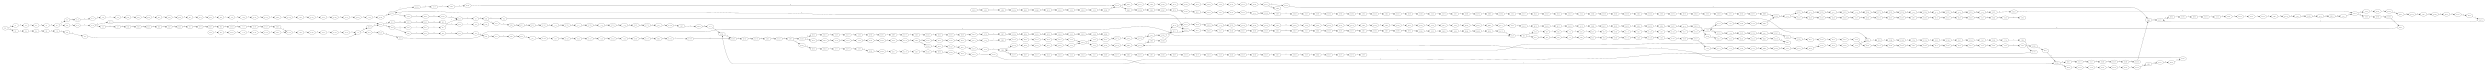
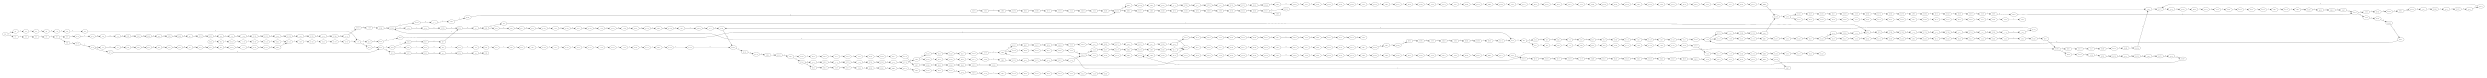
  strict digraph {
    fontname="Roboto Mono"
    rankdir=LR
    node [fontname="Roboto Mono"]
    edge [fontname="Roboto Mono"]
    S0
    S1
    S2
    S3
    S4
    S5
    S6
    S7
    S8
    S9
    S10
    S11
    S12
    S13
    S14
    S15
    S16
    S17
    S18
    S19
    S20
    S21
    S22
    S23
    S24
    S25
    S26
    S27
    S28
    S29
    S30
    S31
    S32
    S33
    S34
    S35
    S36
    S37
    S38
    S39
    S40
    S41
    S42
    S43
    S44
    S45
    S46
    S47
    S48
    S49
    S50
    S51
    S52
    S53
    S54
    S55
    S56
    S57
    S58
    S59
    S60
    S61
    S62
    S63
    S64
    S65
    S66
    S67
    S68
    S69
    S70
    S71
    S72
    S73
    S74
    S75
    S76
    S77
    S79
    S80
    S81
    S82
    S83
    S84
    S85
    S87
    S88
    S89
    S90
    S91
    S92
    S93
    S86
    S94
    S95
    S96
    S97
    S98
    S99
    S100
    S101
    S102
    S103
    S104
    S105
    S106
    S107
    S108
    S109
    S110
    S111
    S112
    S113
    S114
    S115
    S116
    S117
    S118
    S119
    S120
    S121
    S122
    S123
    S124
    S125
    S126
    S127
    S128
    S129
    S130
    S131
    S132
    S133
    S134
    S135
    S136
    S137
    S138
    S139
    S140
    S141
    S142
    S143
    S144
    S145
    S146
    S147
    S148
    S149
    S150
    S151
    S152
    S153
    S154
    S155
    S156
    S157
    S158
    S159
    S160
    S161
    S162
    S163
    S164
    S165
    S166
    S167
    S168
    S169
    S170
    S171
    S172
    S173
    S174
    S175
    S176
    S177
    S178
    S179
    S180
    S181
    S182
    S183
    S184
    S185
    S186
    S187
    S188
    S189
    S190
    S191
    S192
    S193
    S194
    S195
    S196
    S197
    S198
    S199
    S200
    S201
    S202
    S203
    S204
    S205
    S206
    S207
    S208
    S209
    S210
    S211
    S212
    S213
    S214
    S215
    S216
    S217
    S218
    S219
    S220
    S221
    S222
    S223
    S224
    S225
    S226
    S227
    S228
    S229
    S230
    S231
    S232
    S233
    S234
    S235
    S236
    S237
    S238
    S239
    S240
    S241
    S242
    S243
    S244
    S245
    S246
    S247
    S248
    S249
    S250
    S251
    S252
    S253
    S254
    S255
    S256
    S257
    S258
    S259
    S260
    S261
    S262
    S263
    S264
    S265
    S266
    S267
    S268
    S269
    S270
    S271
    S272
    S273
    S274
    S275
    S276
    S277
    S278
    S279
    S280
    S281
    S282
    S283
    S284
    S285
    S286
    S287
    S288
    S289
    S290
    S291
    S292
    S293
    S294
    S295
    S296
    S297
    S298
    S299
    S300
    S301
    S302
    S303
    S304
    S305
    S306
    S307
    S308
    S309
    S310
    S311
    S312
    S313
    S314
    S315
    S316
    S317
    S318
    S319
    S320
    S321
    S322
    S323
    S324
    S325
    S326
    S327
    S328
    S329
    S330
    S331
    S332
    S333
    S334
    S335
    S336
    S337
    S338
    S339
    S340
    S341
    S342
    S343
    S344
    S345
    S346
    S347
    S348
    S349
    S350
    S359
    S351
    S352
    S353
    S354
    S355
    S356
    S357
    S358
    S360
    S361
    S362
    S363
    S364
    S365
    S366
    S367
    S368
    S369
    S370
    S371
    S372
    S373
    S374
    S375
    S376
    S377
    S378
    S379
    S380
    S381
    S382
    S383
    S384
    S385
    S386
    S387
    S388
    S389
    S390
    S391
    S392
    S393
    S394
    S395
    S396
    S397
    S398
    S399
    S400
    S401
    S402
    S403
    S404
    S405
    S406
    S407
    S408
    S409
    S410
    S411
    S412
    S413
    S414
    S415
    S416
    S417
    S418
    S419
    S420
    S421
    S422
    S423
    S424
    S425
    S426
    S427
    S428
    S429
    S430
    S431
    S432
    S433
    S434
    S435
    S436
    S437
    S438
    S439
    S440
    S441
    S442
    S443
    S444
    S445
    S446
    S447
    S448
    S449
    S450
    S451
    S452
    S453
    S454
    S455
    S456
    S457
    S458
    S459
    S460
    S461
    S462
    S463
    S464
    S465
    S466
    S467
    S468
    S469
    S470
    S471
    S472
    S473
    S474
    S475
    S477
    S478
    S479
    S480
    S481
    S482
    S476
    S483
    S484
    S485
    S486
    S487
    S488
    S489
    S490
    S491
    S492
    S493
    S494
    S495
    S496
    S497
    S498
    S499
    S500
    S501
    S502
    S503
    S504
    S505
    S506
    S507
    S508
    S509
    S510
    S511
    S512
    S513
    S514
    S515
    S516
    S517
    S518
    S519
    S520
    S521
    S522
    S523
    S524
    S525
    S526
    S527
    S528
    S529
    S530
    S531
    S532
    S533
    S534
    S535
    S536
    S537
    S538
    S539
    S540
    S541
    S542
    S543
    S544
    S545
    S546
    S547
    S548
    S549
    S550
    S551
    S552
    S553
    S554
    S555
    S556
    n557 [label=S657]
    S558
    S559
    S560
    S561
    S562
    S563
    S564
    S565
    S566
    S567
    S568
    S569
    S570
    S571
    S572
    S573
    S574
    S575
    S576
    S577
    S578
    S579
    S580
    S581
    S582
    S583
    S584
    S585
    S586
    S587
    S588
    S589
    S590
    S591
    S592
    S593
    S594
    S595
    S596
    S597
    S598
    S599
    S600
    S601
    S602
    S603
    S604
    S605
    S606
    S607
    S608
    S609
    S610
    S611
    S612
    S613
    S614
    S615
    S616
    S617
    S618
    S619
    S620
    S621
    S622
    S623
    S624
    S625
    S626
    S627
    S628
    S629
    S630
    S631
    S632
    S633
    S634
    S635
    S636
    S637
    S0 -> S1 [label=A]
    S0 -> S2 [label=C]
    S1 -> S3 [label=A]
    S2 -> S4 [label=T]
    S3 -> S5 [label=C]
    S4 -> S6 [label=C]
    S5 -> S7 [label=G]
    S6 -> S8 [label=G]
    S7 -> S9 [label=G]
    S8 -> S10 [label=G]
    S9 -> S11 [label=T]
    S9 -> S12 [label=C]
    S10 -> S13 [label=C]
    S11 -> S14 [label=A]
    S12 -> S15 [label=A]
    S13 -> S16 [label=A]
    S14 -> S17 [label=C]
    S15 -> S18 [label=C]
    S16 -> S19 [label=C]
    S17 -> S20 [label=G]
    S18 -> S21 [label=C]
    S18 -> S22 [label=T]
    S19 -> S23 [label=G]
    S19 -> S24 [label=C]
    S20 -> S25 [label=A]
    S21 -> S26 [label=G]
    S22 -> S27 [label=G]
    S23 -> S28 [label=C]
    S24 -> S26 [label=G]
    S25 -> S29 [label=A]
    S26 -> S30 [label=A]
    S26 -> S31 [label=G]
    S27 -> S32 [label=G]
    S28 -> S33 [label=G]
    S29 -> S34 [label=G]
    S30 -> S35 [label=G]
    S30 -> S36 [label=A]
    S31 -> S37 [label=G]
    S32 -> S38 [label=G]
    S33 -> S39 [label=C]
    S34 -> S40 [label=A]
    S35 -> S41 [label=T]
    S36 -> S42 [label=T]
    S37 -> S43 [label=A]
    S38 -> S44 [label=A]
    S39 -> S45 [label=G]
    S40 -> S46 [label=A]
    S41 -> S47 [label=C]
    S42 -> S48 [label=G]
    S43 -> S49 [label=A]
    S44 -> S50 [label=A]
    S45 -> S51 [label=C]
    S45 -> S52 [label=G]
    S46 -> S53 [label=G]
    S47 -> S54 [label=C]
    S48 -> S55 [label=T]
    S49 -> S56 [label=T]
    S50 -> S57 [label=C]
    S51 -> S58 [label=G]
    S52 -> S59 [label=C]
    S53 -> S60 [label=T]
    S54 -> S61 [label=A]
    S55 -> S62 [label=A]
    S56 -> S63 [label=T]
    S57 -> S64 [label=T]
    S58 -> S65 [label=T]
    S59 -> S66 [label=T]
    S60 -> S67 [label=G]
    S61 -> S68 [label=G]
    S62 -> S69 [label=G]
    S63 -> S70 [label=G]
    S64 -> S71 [label=G]
    S65 -> S72 [label=C]
    S66 -> S73 [label=G]
    S67 -> S74 [label=T]
    S68 -> S75 [label=T]
    S68 -> S76 [label=C]
    S69 -> S77 [label=T]
    S71 -> S79 [label=G]
    S72 -> S80 [label=G]
    S73 -> S81 [label=G]
    S74 -> S82 [label=C]
    S75 -> S83 [label=A]
    S76 -> S84 [label=T]
    S77 -> S85 [label=T]
    S79 -> S87 [label=A]
    S80 -> S88 [label=A]
    S81 -> S89 [label=A]
    S82 -> S90 [label=C]
    S83 -> S91 [label=G]
    S84 -> S92 [label=T]
    S85 -> S93 [label=T]
    S87 -> S95 [label=C]
    S88 -> S96 [label=C]
    S89 -> S97 [label=A]
    S90 -> S98 [label=T]
    S91 -> S99 [label=G]
    S92 -> S100 [label=C]
    S93 -> S101 [label=C]
    S86 -> S94 [label=C]
    S94 -> S102 [label=C]
    S95 -> S103 [label=C]
    S96 -> S104 [label=G]
    S97 -> S105 [label=T]
    S98 -> S106 [label=G]
    S99 -> S107 [label=G]
    S100 -> S108 [label=A]
    S101 -> S109 [label=A]
    S102 -> S110 [label=C]
    S103 -> S111 [label=C]
    S104 -> S112 [label=C]
    S105 -> S113 [label=G]
    S106 -> S114 [label=G]
    S107 -> S115 [label=T]
    S108 -> S116 [label=C]
    S109 -> S117 [label=C]
    S110 -> S118 [label=G]
    S111 -> S119 [label=G]
    S112 -> S120 [label=G]
    S113 -> S121 [label=G]
    S114 -> S122 [label=C]
    S115 -> S123 [label=C]
    S116 -> S124 [label=G]
    S117 -> S125 [label=T]
    S118 -> S126 [label=T]
    S119 -> S127 [label=T]
    S120 -> S128 [label=C]
    S121 -> S129 [label=G]
    S122 -> S130 [label=C]
    S123 -> S131 [label=A]
    S124 -> S132 [label=C]
    S125 -> S133 [label=C]
    S126 -> S134 [label=C]
    S127 -> S135 [label=C]
    S128 -> S136 [label=C]
    S129 -> S137 [label=G]
    S130 -> S138 [label=T]
    S131 -> S139 [label=C]
    S132 -> S140 [label=C]
    S133 -> S141 [label=C]
    S134 -> S142 [label=T]
    S135 -> S142 [label=T]
    S136 -> S143 [label=T]
    S137 -> S144 [label=T]
    S138 -> S145 [label=G]
    S139 -> S146 [label=T]
    S140 -> S147 [label=C]
    S141 -> S148 [label=T]
    S142 -> S149 [label=C]
    S143 -> S150 [label=C]
    S144 -> S151 [label=C]
    S145 -> S152 [label=G]
    S146 -> S153 [label=C]
    S147 -> S154 [label=T]
    S148 -> S155 [label=T]
    S149 -> S156 [label=G]
    S150 -> S157 [label=G]
    S151 -> S158 [label=C]
    S152 -> S159 [label=G]
    S153 -> S160 [label=G]
    S154 -> S161 [label=T]
    S155 -> S162 [label=T]
    S156 -> S163 [label=G]
    S157 -> S164 [label=G]
    S158 -> S165 [label=G]
    S159 -> S166 [label=T]
    S160 -> S167 [label=C]
    S161 -> S168 [label=C]
    S162 -> S169 [label=C]
    S163 -> S170 [label=C]
    S164 -> S171 [label=G]
    S165 -> S172 [label=C]
    S165 -> S173 [label=T]
    S166 -> S174 [label=C]
    S167 -> S175 [label=T]
    S168 -> S176 [label=A]
    S169 -> S177 [label=A]
    S170 -> S178 [label=A]
    S171 -> S179 [label=C]
    S172 -> S180 [label=C]
    S173 -> S181 [label=C]
    S174 -> S182 [label=C]
    S175 -> S183 [label=T]
    S176 -> S184 [label=T]
    S177 -> S185 [label=T]
    S178 -> S19 [label=C]
    S179 -> S186 [label=T]
    S180 -> S187 [label=G]
    S181 -> S188 [label=G]
    S182 -> S189 [label=C]
    S183 -> S190 [label=C]
    S184 -> S191 [label=C]
    S185 -> S192 [label=C]
    S186 -> S193 [label=C]
    S187 -> S194 [label=G]
    S188 -> S195 [label=G]
    S189 -> S196 [label=G]
    S190 -> S197 [label=A]
    S191 -> S198 [label=C]
    S192 -> S199 [label=C]
    S193 -> S200 [label=A]
    S194 -> S201 [label=A]
    S195 -> S202 [label=A]
    S196 -> S203 [label=A]
    S197 -> S204 [label=T]
    S198 -> S205 [label=A]
    S199 -> S205 [label=A]
    S200 -> S206 [label=C]
    S201 -> S207 [label=A]
    S202 -> S208 [label=A]
    S203 -> S209 [label=G]
    S203 -> S210 [label=A]
    S204 -> S211 [label=C]
    S205 -> S212 [label=G]
    S206 -> S213 [label=G]
    S207 -> S214 [label=C]
    S208 -> S215 [label=C]
    S209 -> S216 [label=T]
    S210 -> S217 [label=G]
    S211 -> S198 [label=C]
    S212 -> S218 [label=A]
    S213 -> S219 [label=T]
    S214 -> S220 [label=T]
    S215 -> S221 [label=A]
    S215 -> S222 [label=T]
    S216 -> S223 [label=C]
    S217 -> S224 [label=T]
    S218 -> S225 [label=A]
    S219 -> S226 [label=C]
    S220 -> S227 [label=G]
    S221 -> S228 [label=G]
    S222 -> S229 [label=A]
    S223 -> S54 [label=C]
    S224 -> S230 [label=C]
    S225 -> S231 [label=C]
    S226 -> S232 [label=C]
    S227 -> S233 [label=C]
    S228 -> S234 [label=G]
    S229 -> S235 [label=C]
    S230 -> S236 [label=G]
    S231 -> S237 [label=C]
-   S232 -> S238 [label=A]
+   S233 -> S238 [label=A]
    S233 -> S239 [label=A]
    S234 -> S240 [label=A]
    S235 -> S241 [label=A]
    S236 -> S242 [label=C]
    S236 -> S243 [label=A]
    S237 -> S244 [label=A]
    S237 -> S245 [label=G]
    S238 -> S246 [label=G]
    S239 -> S247 [label=A]
    S240 -> S248 [label=A]
    S241 -> S249 [label=A]
    S242 -> S250 [label=G]
    S243 -> S251 [label=G]
    S244 -> S252 [label=G]
    S244 -> S253 [label=C]
    S245 -> S254 [label=G]
    S246 -> S255 [label=C]
    S247 -> S256 [label=C]
    S248 -> S257 [label=T]
    S249 -> S258 [label=C]
    S250 -> S259 [label=G]
    S251 -> S260 [label=G]
    S252 -> S261 [label=A]
    S253 -> S262 [label=C]
    S254 -> S263 [label=A]
    S255 -> S84 [label=T]
    S256 -> S264 [label=C]
    S257 -> S265 [label=A]
    S258 -> S266 [label=G]
    S259 -> S267 [label=C]
    S260 -> S268 [label=T]
    S261 -> S269 [label=C]
    S262 -> S270 [label=A]
    S263 -> S271 [label=C]
    S264 -> S272 [label=A]
    S265 -> S273 [label=G]
    S266 -> S274 [label=A]
    S267 -> S275 [label=T]
    S268 -> S276 [label=A]
    S269 -> S277 [label=T]
    S270 -> S278 [label=C]
    S271 -> S279 [label=G]
    S272 -> S280 [label=G]
    S273 -> S281 [label=T]
    S274 -> S282 [label=A]
    S275 -> S283 [label=A]
    S276 -> S284 [label=T]
    S277 -> S285 [label=C]
    S278 -> S286 [label=C]
    S279 -> S287 [label=C]
    S280 -> S288 [label=A]
    S281 -> S289 [label=C]
    S282 -> S290 [label=A]
    S283 -> S291 [label=T]
    S284 -> S292 [label=A]
    S285 -> S293 [label=C]
    S286 -> S294 [label=C]
    S287 -> S295 [label=C]
    S288 -> S296 [label=A]
    S289 -> S297 [label=T]
    S290 -> S298 [label=A]
    S291 -> S299 [label=A]
    S292 -> S300 [label=A]
    S293 -> S301 [label=C]
    S294 -> S302 [label=C]
    S295 -> S303 [label=C]
    S296 -> S304 [label=C]
    S297 -> S305 [label=C]
    S298 -> S306 [label=C]
    S299 -> S307 [label=G]
    S300 -> S308 [label=G]
    S301 -> S309 [label=A]
    S302 -> S310 [label=T]
    S303 -> S311 [label=A]
    S304 -> S312 [label=A]
    S305 -> S313 [label=T]
    S306 -> S314 [label=A]
    S307 -> S315 [label=T]
    S308 -> S316 [label=T]
    S309 -> S317 [label=T]
    S310 -> S318 [label=T]
    S311 -> S319 [label=T]
    S312 -> S320 [label=G]
    S313 -> S321 [label=C]
    S314 -> S322 [label=G]
    S315 -> S323 [label=A]
    S316 -> S324 [label=C]
    S317 -> S325 [label=C]
    S318 -> S326 [label=C]
    S319 -> S327 [label=C]
    S320 -> S328 [label=C]
    S321 -> S329 [label=T]
    S322 -> S330 [label=A]
    S323 -> S331 [label=G]
    S324 -> S332 [label=G]
    S325 -> S333 [label=T]
    S326 -> S334 [label=C]
    S326 -> S335 [label=G]
    S327 -> S336 [label=G]
    S328 -> S337 [label=C]
    S329 -> S338 [label=G]
    S330 -> S339 [label=A]
    S331 -> S340 [label=C]
    S332 -> S341 [label=T]
    S333 -> S342 [label=G]
    S334 -> S343 [label=T]
    S335 -> S344 [label=A]
    S336 -> S345 [label=T]
    S337 -> S346 [label=G]
    S338 -> S347 [label=A]
    S339 -> S348 [label=G]
    S340 -> S349 [label=C]
    S341 -> S350 [label=G]
    S341 -> S359 [label=G]
    S342 -> S351 [label=C]
    S343 -> S352 [label=G]
    S344 -> S353 [label=T]
    S345 -> S354 [label=C]
    S346 -> S355 [label=T]
    S347 -> S356 [label=G]
    S348 -> S357 [label=G]
    S349 -> S358 [label=G]
    S359 -> S368 [label=T]
    S351 -> S360 [label=C]
    S352 -> S361 [label=T]
    S353 -> S362 [label=C]
    S354 -> S363 [label=C]
    S355 -> S364 [label=C]
    S356 -> S365 [label=T]
    S357 -> S366 [label=G]
    S358 -> S367 [label=A]
    S360 -> S369 [label=A]
    S361 -> S370 [label=C]
    S362 -> S371 [label=G]
    S363 -> S372 [label=T]
    S364 -> S373 [label=C]
    S365 -> S374 [label=A]
    S366 -> S375 [label=G]
    S367 -> S376 [label=A]
    S368 -> S377 [label=A]
    S369 -> S378 [label=G]
    S370 -> S379 [label=C]
    S371 -> S380 [label=T]
    S372 -> S381 [label=C]
    S373 -> S382 [label=T]
    S375 -> S383 [label=T]
    S375 -> S384 [label=G]
    S376 -> S385 [label=A]
    S377 -> S386 [label=C]
    S378 -> S387 [label=T]
    S379 -> S388 [label=T]
    S380 -> S389 [label=T]
    S381 -> S390 [label=T]
    S382 -> S391 [label=C]
    S383 -> S392 [label=C]
    S384 -> S393 [label=T]
    S385 -> S394 [label=C]
    S386 -> S395 [label=C]
    S387 -> S396 [label=C]
    S388 -> S397 [label=A]
    S388 -> S398 [label=T]
    S389 -> S399 [label=T]
    S390 -> S400 [label=T]
    S390 -> S401 [label=G]
    S391 -> S390 [label=T]
    S392 -> S402 [label=T]
    S393 -> S403 [label=C]
    S394 -> S404 [label=C]
    S395 -> S405 [label=G]
    S396 -> S406 [label=G]
    S397 -> S407 [label=C]
    S398 -> S408 [label=G]
    S399 -> S409 [label=G]
    S400 -> S410 [label=C]
    S401 -> S411 [label=T]
    S402 -> S412 [label=C]
    S403 -> S413 [label=C]
    S404 -> S414 [label=C]
    S405 -> S415 [label=G]
    S406 -> S416 [label=T]
    S407 -> S417 [label=T]
    S408 -> S418 [label=T]
    S409 -> S419 [label=T]
    S410 -> S420 [label=T]
    S411 -> S421 [label=C]
    S412 -> S422 [label=T]
    S413 -> S165 [label=G]
    S414 -> S423 [label=C]
    S415 -> S424 [label=T]
    S416 -> S425 [label=A]
    S417 -> S426 [label=A]
    S418 -> S427 [label=A]
    S419 -> S428 [label=A]
    S420 -> S429 [label=C]
    S421 -> S430 [label=G]
    S422 -> S431 [label=C]
    S423 -> S432 [label=G]
    S424 -> S433 [label=G]
    S425 -> S434 [label=A]
    S426 -> S435 [label=C]
    S427 -> S436 [label=G]
    S428 -> S437 [label=G]
    S429 -> S438 [label=G]
    S430 -> S439 [label=T]
    S431 -> S440 [label=G]
    S432 -> S441 [label=A]
    S433 -> S442 [label=G]
    S434 -> S443 [label=G]
    S435 -> S444 [label=C]
    S436 -> S445 [label=G]
    S437 -> S446 [label=G]
    S438 -> S447 [label=G]
    S439 -> S448 [label=G]
    S440 -> S449 [label=T]
    S441 -> S450 [label=C]
    S442 -> S451 [label=T]
    S443 -> S452 [label=A]
    S444 -> S453 [label=A]
    S445 -> S454 [label=A]
    S446 -> S454 [label=A]
    S447 -> S455 [label=A]
    S448 -> S456 [label=G]
    S449 -> S457 [label=G]
    S450 -> S458 [label=T]
    S451 -> S459 [label=T]
    S452 -> S460 [label=C]
    S453 -> S461 [label=G]
    S454 -> S462 [label=G]
    S454 -> S463 [label=A]
    S455 -> S464 [label=G]
    S456 -> S368 [label=T]
    S457 -> S465 [label=G]
    S458 -> S466 [label=A]
    S459 -> S467 [label=A]
    S460 -> S468 [label=G]
    S461 -> S469 [label=G]
    S462 -> S470 [label=A]
    S463 -> S471 [label=A]
    S464 -> S472 [label=A]
    S465 -> S473 [label=T]
    S466 -> S474 [label=G]
    S467 -> S475 [label=G]
    S469 -> S477 [label=A]
    S470 -> S478 [label=G]
    S471 -> S479 [label=G]
    S472 -> S480 [label=G]
    S473 -> S377 [label=A]
    S474 -> S481 [label=A]
    S475 -> S482 [label=A]
    S477 -> S484 [label=G]
    S478 -> S485 [label=G]
    S479 -> S486 [label=G]
    S480 -> S487 [label=G]
    S481 -> S488 [label=A]
    S482 -> S489 [label=A]
    S476 -> S483 [label=C]
    S483 -> S490 [label=T]
    S484 -> S491 [label=A]
    S485 -> S492 [label=T]
    S486 -> S493 [label=T]
    S487 -> S492 [label=T]
    S488 -> S494 [label=T]
    S489 -> S495 [label=G]
    S490 -> S496 [label=C]
    S491 -> S497 [label=G]
    S492 -> S498 [label=C]
    S493 -> S499 [label=C]
    S494 -> S500 [label=C]
    S495 -> S501 [label=G]
    S496 -> S502 [label=T]
    S497 -> S503 [label=T]
    S498 -> S504 [label=C]
    S499 -> S505 [label=C]
    S500 -> S506 [label=G]
    S501 -> S507 [label=G]
    S502 -> S508 [label=C]
    S503 -> S509 [label=C]
    S504 -> S510 [label=C]
    S505 -> S511 [label=C]
    S506 -> S512 [label=G]
    S507 -> S375 [label=G]
    S508 -> S513 [label=G]
    S509 -> S514 [label=A]
    S510 -> S515 [label=A]
    S510 -> S516 [label=G]
    S511 -> S516 [label=G]
    S512 -> S517 [label=G]
    S513 -> S518 [label=A]
    S514 -> S519 [label=G]
    S515 -> S520 [label=G]
    S516 -> S203 [label=A]
    S516 -> S521 [label=G]
    S517 -> S522 [label=T]
    S518 -> S523 [label=A]
    S519 -> S524 [label=G]
    S520 -> S525 [label=A]
    S521 -> S526 [label=A]
    S522 -> S527 [label=A]
    S523 -> S528 [label=G]
    S524 -> S529 [label=A]
    S525 -> S530 [label=G]
    S526 -> S531 [label=G]
    S527 -> S532 [label=T]
    S528 -> S533 [label=T]
    S529 -> S534 [label=C]
    S530 -> S535 [label=C]
    S531 -> S536 [label=G]
    S532 -> S537 [label=C]
    S533 -> S538 [label=C]
    S534 -> S539 [label=C]
    S535 -> S540 [label=C]
    S536 -> S541 [label=C]
    S537 -> S542 [label=C]
    S538 -> S236 [label=G]
    S539 -> S543 [label=A]
    S540 -> S544 [label=A]
    S541 -> S545 [label=G]
    S542 -> S546 [label=C]
    S543 -> S547 [label=G]
    S544 -> S548 [label=C]
    S545 -> S549 [label=T]
    S546 -> S550 [label=G]
    S547 -> S551 [label=T]
    S548 -> S552 [label=G]
    S549 -> S553 [label=G]
    S550 -> S554 [label=A]
    S551 -> S555 [label=C]
    S552 -> S556 [label=G]
    S553 -> n557 [label=G]
    S554 -> S558 [label=A]
    S555 -> S559 [label=T]
    S556 -> S560 [label=T]
    n557 -> S561 [label=T]
    S558 -> S562 [label=A]
    S559 -> S563 [label=C]
    S560 -> S564 [label=T]
    S561 -> S565 [label=A]
    S562 -> S566 [label=G]
    S563 -> S567 [label=T]
    S564 -> S568 [label=A]
    S565 -> S569 [label=T]
    S566 -> S570 [label=T]
    S567 -> S571 [label=G]
    S568 -> S572 [label=C]
    S569 -> S573 [label=G]
    S570 -> S574 [label=G]
    S571 -> S575 [label=T]
    S572 -> S576 [label=T]
    S573 -> S577 [label=A]
    S574 -> S578 [label=T]
    S575 -> S579 [label=A]
    S576 -> S580 [label=G]
    S577 -> S581 [label=G]
    S578 -> S582 [label=C]
    S580 -> S583 [label=C]
    S581 -> S584 [label=C]
    S582 -> S585 [label=G]
    S583 -> S586 [label=A]
    S584 -> S587 [label=G]
    S585 -> S588 [label=T]
    S586 -> S589 [label=G]
    S587 -> S590 [label=G]
    S588 -> S591 [label=C]
    S589 -> S592 [label=A]
    S590 -> S593 [label=T]
    S591 -> S594 [label=G]
    S592 -> S595 [label=C]
    S593 -> S596 [label=C]
    S594 -> S597 [label=G]
    S595 -> S598 [label=G]
    S596 -> S599 [label=G]
    S597 -> S600 [label=A]
    S598 -> S601 [label=G]
    S599 -> S602 [label=C]
    S600 -> S208 [label=A]
    S601 -> S603 [label=A]
    S602 -> S604 [label=A]
    S603 -> S605 [label=C]
    S604 -> S606 [label=C]
    S605 -> S607 [label=A]
    S606 -> S608 [label=G]
    S607 -> S609 [label=C]
    S608 -> S610 [label=C]
    S609 -> S611 [label=A]
    S610 -> S612 [label=G]
    S611 -> S613 [label=C]
    S612 -> S39 [label=C]
    S613 -> S614 [label=C]
    S614 -> S615 [label=T]
    S615 -> S616 [label=C]
    S616 -> S617 [label=T]
    S617 -> S618 [label=A]
    S618 -> S619 [label=G]
    S619 -> S620 [label=A]
    S620 -> S621 [label=A]
    S621 -> S622 [label=C]
    S622 -> S623 [label=G]
    S623 -> S624 [label=A]
    S624 -> S625 [label=G]
    S625 -> S626 [label=G]
    S626 -> S627 [label=T]
    S627 -> S628 [label=G]
    S628 -> S629 [label=T]
    S629 -> S630 [label=C]
    S630 -> S631 [label=C]
    S631 -> S632 [label=C]
    S632 -> S633 [label=T]
    S633 -> S634 [label=G]
    S634 -> S635 [label=T]
    S635 -> S636 [label=C]
    S636 -> S637 [label=C]
    S637 -> S388 [label=T]
  }
